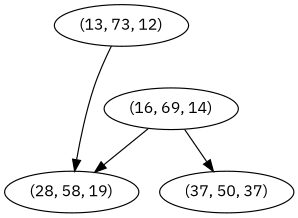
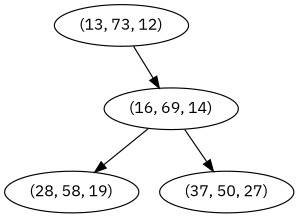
  digraph {
    fontname="IBM Plex Sans"
    node [fontname="IBM Plex Sans"]
    edge [fontname="IBM Plex Sans"]
    "(13, 73, 12)"
    "(16, 69, 14)"
    "(28, 58, 19)"
-   "(37, 50, 27)" [label="(37, 50, 37)"]
-   "(13, 73, 12)" -> "(28, 58, 19)"
+   "(37, 50, 27)"
+   "(13, 73, 12)" -> "(16, 69, 14)"
    "(16, 69, 14)" -> "(28, 58, 19)"
    "(16, 69, 14)" -> "(37, 50, 27)"
  }
